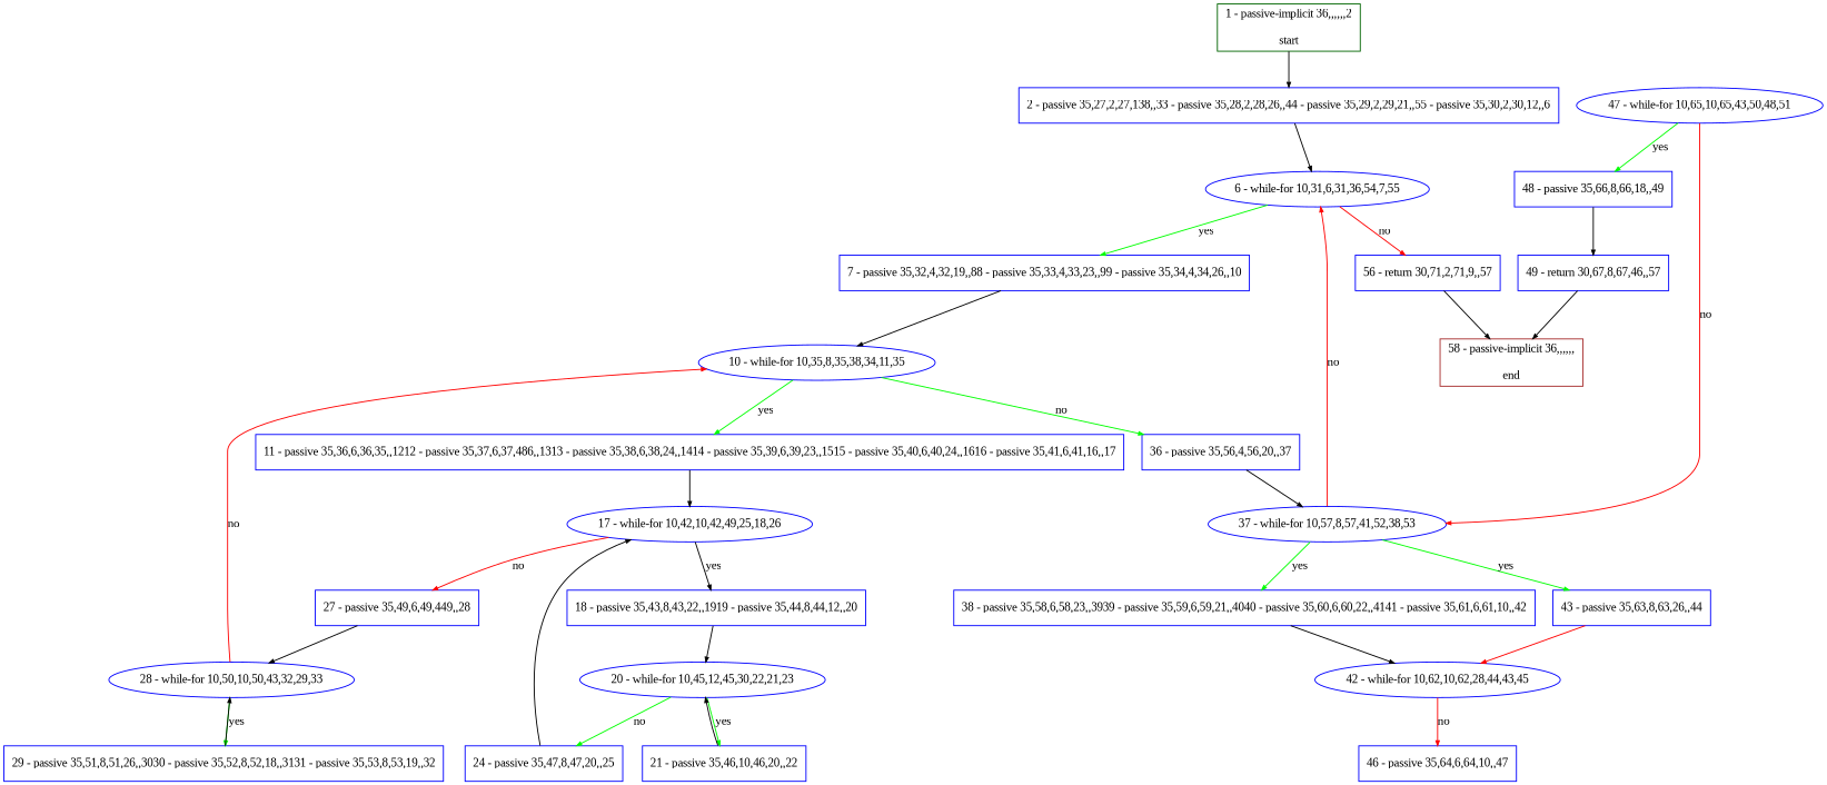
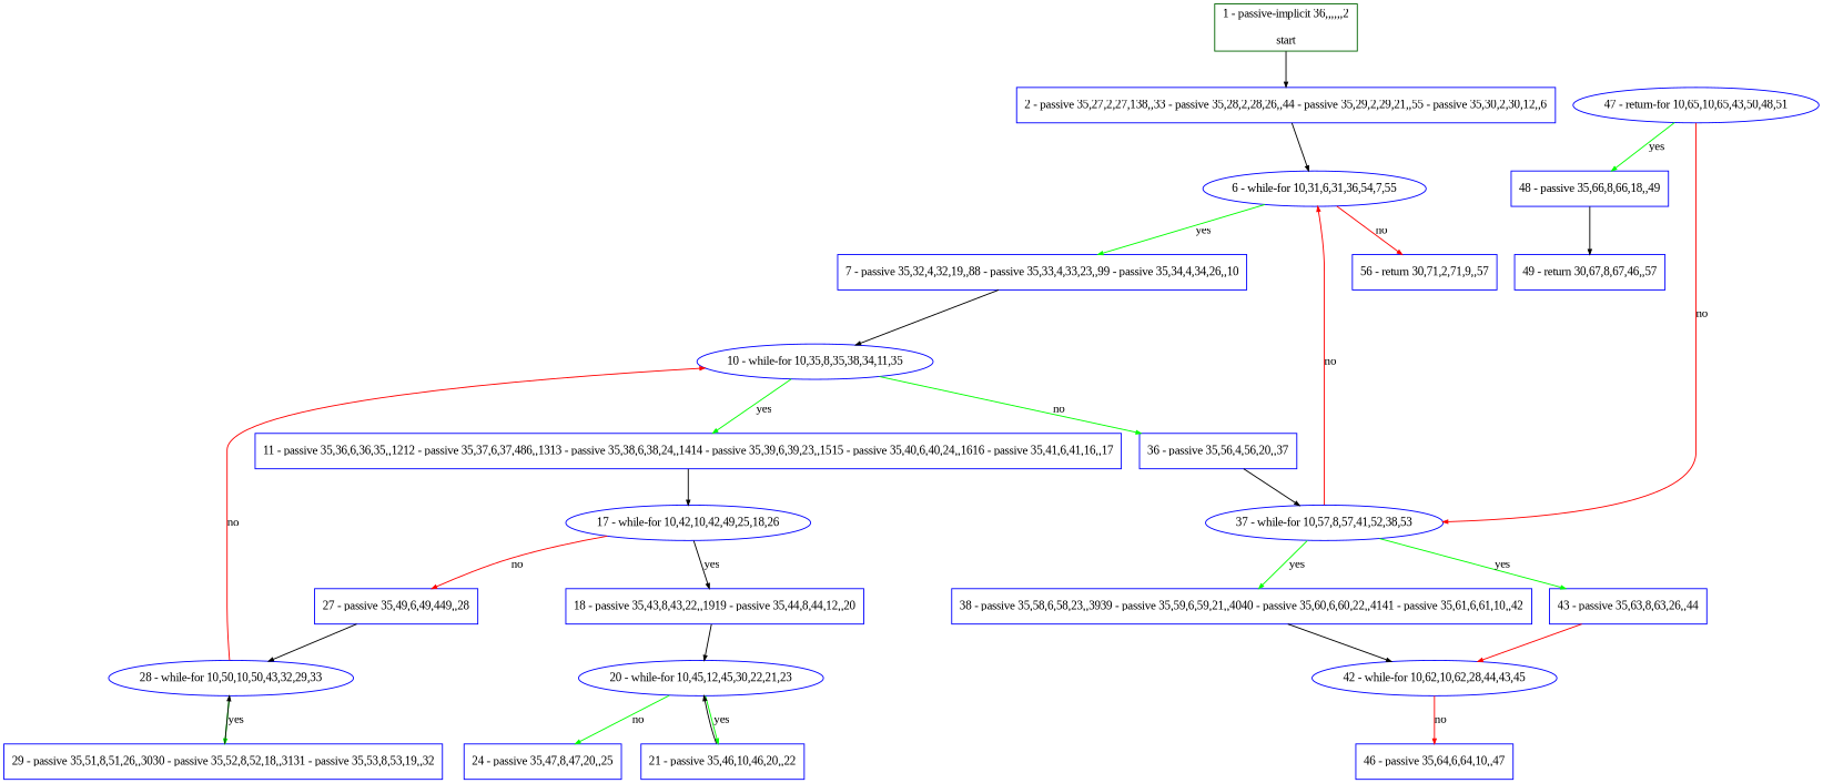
  digraph {
    bgcolor=white
    compound=true
    fillcolor="#FFFFCC"
    fontname="Liberation Serif"
    fontsize=12
    pack=true
    packmode=clust
    style="rounded,filled"
    node [color="#0000ff" compound=true fillcolor="#ffffff" fixedsize=false fontname="Liberation Serif" fontsize=12 node_initialized=no shape=box style=filled]
    edge [arrowhead=normal arrowsize=0.5 arrowtail=none color="#000000" compound=true dir=forward fontcolor=black fontname="Liberation Serif" fontsize=12]
    n1 [label="2 - passive 35,27,2,27,138,,33 - passive 35,28,2,28,26,,44 - passive 35,29,2,29,21,,55 - passive 35,30,2,30,12,,6"]
    n2 [label="6 - while-for 10,31,6,31,36,54,7,55" shape=oval]
    n3 [label="7 - passive 35,32,4,32,19,,88 - passive 35,33,4,33,23,,99 - passive 35,34,4,34,26,,10"]
    n4 [label="56 - return 30,71,2,71,9,,57"]
    n5 [color="#006400" label="1 - passive-implicit 36,,,,,,2\n\nstart"]
    n6 [label="10 - while-for 10,35,8,35,38,34,11,35" shape=oval]
-   n7 [color="#a52a2a" label="58 - passive-implicit 36,,,,,,\n\nend"]
    n8 [label="11 - passive 35,36,6,36,35,,1212 - passive 35,37,6,37,486,,1313 - passive 35,38,6,38,24,,1414 - passive 35,39,6,39,23,,1515 - passive 35,40,6,40,24,,1616 - passive 35,41,6,41,16,,17"]
    n9 [label="36 - passive 35,56,4,56,20,,37"]
    n10 [label="17 - while-for 10,42,10,42,49,25,18,26" shape=oval]
    n11 [label="37 - while-for 10,57,8,57,41,52,38,53" shape=oval]
    n12 [label="18 - passive 35,43,8,43,22,,1919 - passive 35,44,8,44,12,,20"]
    n13 [label="27 - passive 35,49,6,49,449,,28"]
    n14 [label="38 - passive 35,58,6,58,23,,3939 - passive 35,59,6,59,21,,4040 - passive 35,60,6,60,22,,4141 - passive 35,61,6,61,10,,42"]
    n15 [label="43 - passive 35,63,8,63,26,,44"]
    n16 [label="20 - while-for 10,45,12,45,30,22,21,23" shape=oval]
    n17 [label="28 - while-for 10,50,10,50,43,32,29,33" shape=oval]
    n18 [label="21 - passive 35,46,10,46,20,,22"]
    n19 [label="24 - passive 35,47,8,47,20,,25"]
    n20 [label="29 - passive 35,51,8,51,26,,3030 - passive 35,52,8,52,18,,3131 - passive 35,53,8,53,19,,32"]
    n21 [label="42 - while-for 10,62,10,62,28,44,43,45" shape=oval]
    n22 [label="46 - passive 35,64,6,64,10,,47"]
-   n23 [label="47 - while-for 10,65,10,65,43,50,48,51" shape=oval]
+   n23 [label="47 - return-for 10,65,10,65,43,50,48,51" shape=oval]
    n24 [label="48 - passive 35,66,8,66,18,,49"]
    n25 [label="49 - return 30,67,8,67,46,,57"]
    n1 -> n2
    n2 -> n3 [color="#00ff00" label=yes]
    n2 -> n4 [color="#ff0000" label=no]
    n3 -> n6
-   n4 -> n7
    n5 -> n1
    n6 -> n8 [color="#00ff00" label=yes]
    n6 -> n9 [color="#00ff00" label=no]
    n8 -> n10
    n9 -> n11
    n10 -> n12 [label=yes]
    n10 -> n13 [color="#ff0000" label=no]
    n11 -> n2 [color="#ff0000" label=no]
    n11 -> n14 [color="#00ff00" label=yes]
    n11 -> n15 [color="#00ff00" label=yes]
    n12 -> n16
    n13 -> n17
    n14 -> n21
    n15 -> n21 [color="#ff0000"]
    n16 -> n18 [color="#00ff00" label=yes]
    n16 -> n19 [color="#00ff00" label=no]
    n17 -> n6 [color="#ff0000" label=no]
    n17 -> n20 [color="#00ff00" label=yes]
    n18 -> n16
-   n19 -> n10
    n20 -> n17
    n21 -> n22 [color="#ff0000" label=no]
    n23 -> n11 [color="#ff0000" label=no]
    n23 -> n24 [color="#00ff00" label=yes]
    n24 -> n25
-   n25 -> n7
  }
